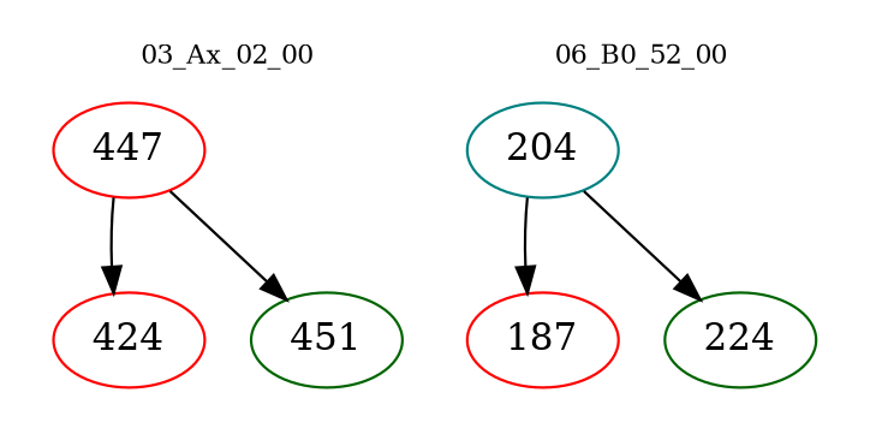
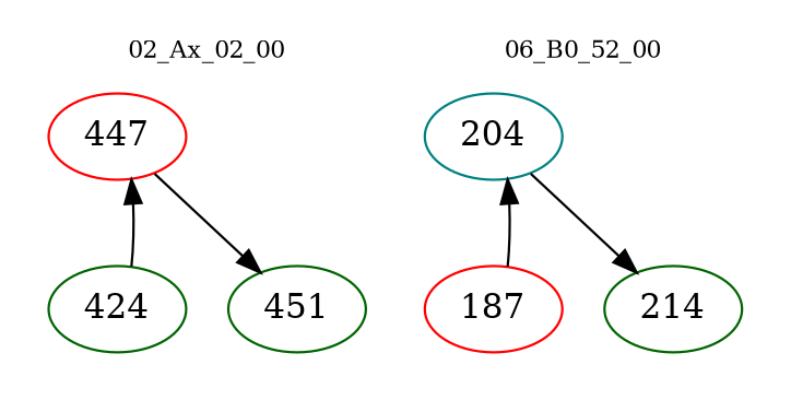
  digraph {
    node [color=darkgreen]
    edge [color=black]
    n1 [color=red label=447]
-   n2 [color=red label=424]
+   n2 [label=424]
    n3 [label=451]
    n4 [color=teal label=204]
    n5 [color=red label=187]
-   n6 [label=224]
+   n6 [label=214]
    subgraph cluster_1 {
      color=white
      fontsize=10
-     label="03_Ax_02_00"
+     label="02_Ax_02_00"
      n1
      n2
      n3
    }
    subgraph cluster_2 {
      color=white
      fontsize=10
      label="06_B0_52_00"
      n4
      n5
      n6
    }
-   n1 -> n2
+   n2 -> n1
    n1 -> n3
-   n4 -> n5
+   n5 -> n4
    n4 -> n6
  }
